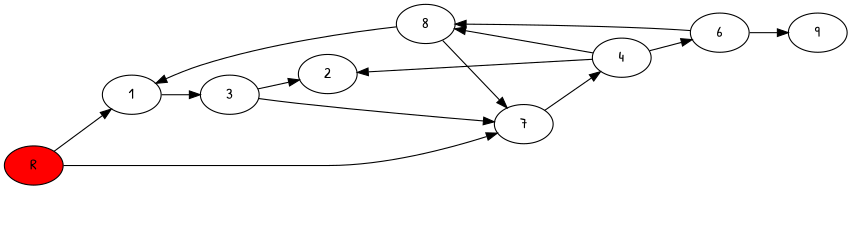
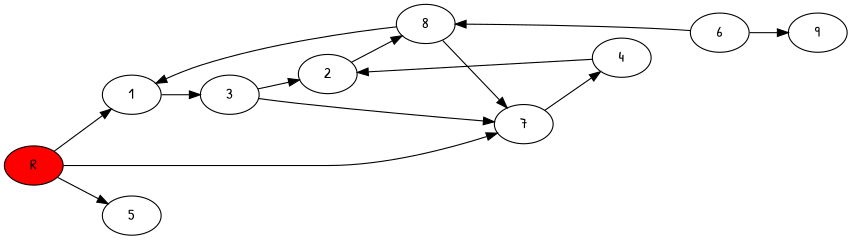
  digraph {
    fontname="Patrick Hand"
    rankdir=LR
    node [fontname="Patrick Hand"]
    edge [fontname="Patrick Hand"]
    1
    3
    2
    7
    4
    6
    8
    9
    R [fillcolor="#ff0000" style=filled]
+   5
    1 -> 3
    3 -> 2
    3 -> 7
-   4 -> 8
+   2 -> 8
    7 -> 4
    4 -> 2
-   4 -> 6
    6 -> 8
    6 -> 9
    8 -> 1
    8 -> 7
    R -> 1
    R -> 7
+   R -> 5
  }
